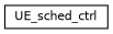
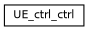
  digraph {
    rankdir=LR
-   n1 [color=black fillcolor=white fontname=Helvetica fontsize=10 height=0.2 label=UE_sched_ctrl shape=record style=filled width=0.4]
+   n1 [color=black fillcolor=white fontname=Helvetica fontsize=10 height=0.2 label=UE_ctrl_ctrl shape=record style=filled width=0.4]
  }
